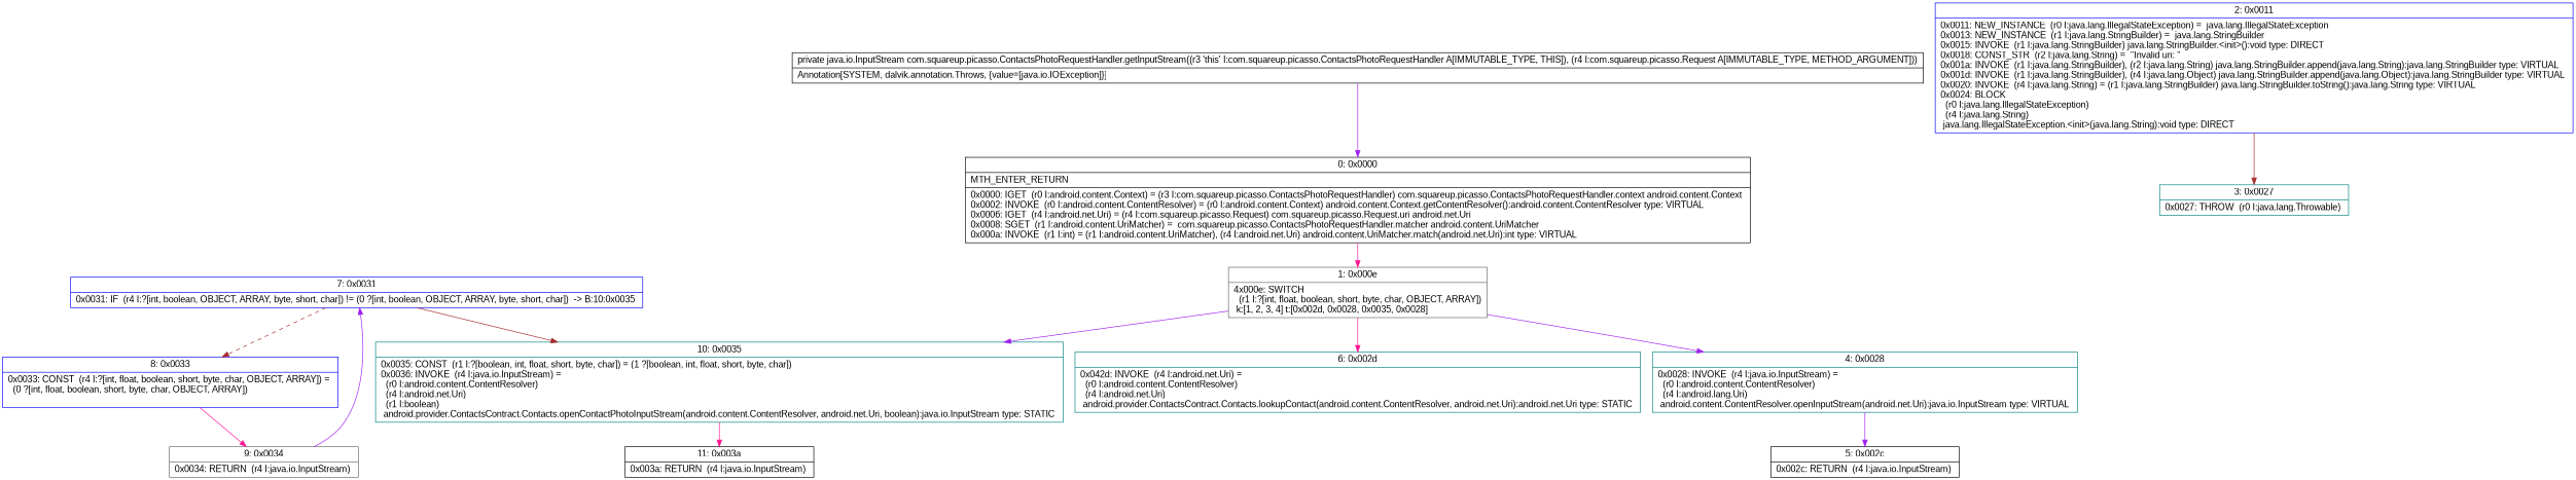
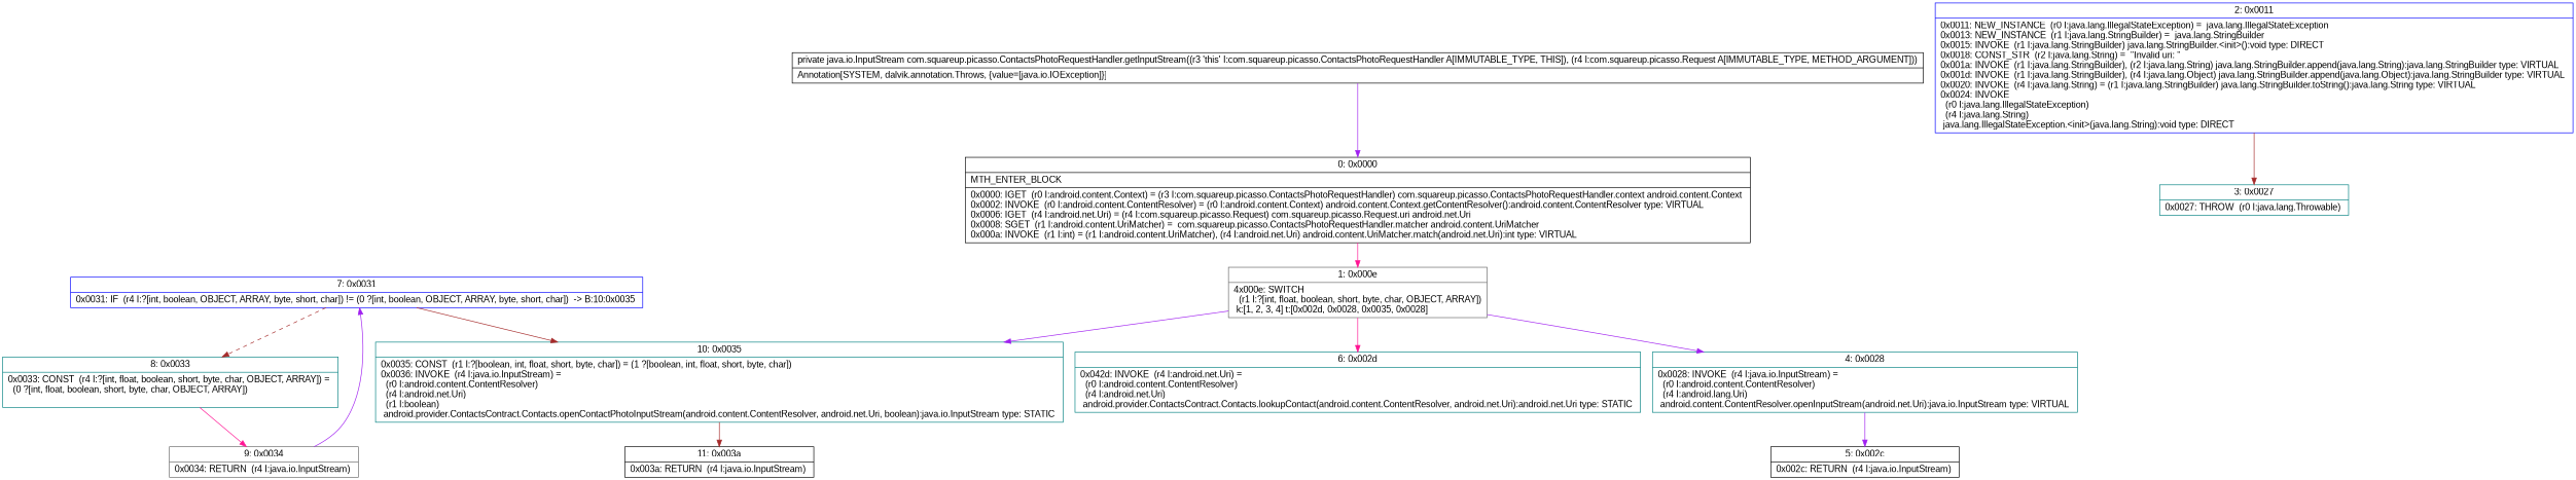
  digraph {
    fontname="Liberation Sans"
    node [color=teal fontname="Liberation Sans" shape=record]
    edge [color=purple fontname="Liberation Sans"]
-   n1 [color=black label="{0\:\ 0x0000|MTH_ENTER_RETURN\l|0x0000: IGET  (r0 I:android.content.Context) = (r3 I:com.squareup.picasso.ContactsPhotoRequestHandler) com.squareup.picasso.ContactsPhotoRequestHandler.context android.content.Context \l0x0002: INVOKE  (r0 I:android.content.ContentResolver) = (r0 I:android.content.Context) android.content.Context.getContentResolver():android.content.ContentResolver type: VIRTUAL \l0x0006: IGET  (r4 I:android.net.Uri) = (r4 I:com.squareup.picasso.Request) com.squareup.picasso.Request.uri android.net.Uri \l0x0008: SGET  (r1 I:android.content.UriMatcher) =  com.squareup.picasso.ContactsPhotoRequestHandler.matcher android.content.UriMatcher \l0x000a: INVOKE  (r1 I:int) = (r1 I:android.content.UriMatcher), (r4 I:android.net.Uri) android.content.UriMatcher.match(android.net.Uri):int type: VIRTUAL \l}"]
+   n1 [color=black label="{0\:\ 0x0000|MTH_ENTER_BLOCK\l|0x0000: IGET  (r0 I:android.content.Context) = (r3 I:com.squareup.picasso.ContactsPhotoRequestHandler) com.squareup.picasso.ContactsPhotoRequestHandler.context android.content.Context \l0x0002: INVOKE  (r0 I:android.content.ContentResolver) = (r0 I:android.content.Context) android.content.Context.getContentResolver():android.content.ContentResolver type: VIRTUAL \l0x0006: IGET  (r4 I:android.net.Uri) = (r4 I:com.squareup.picasso.Request) com.squareup.picasso.Request.uri android.net.Uri \l0x0008: SGET  (r1 I:android.content.UriMatcher) =  com.squareup.picasso.ContactsPhotoRequestHandler.matcher android.content.UriMatcher \l0x000a: INVOKE  (r1 I:int) = (r1 I:android.content.UriMatcher), (r4 I:android.net.Uri) android.content.UriMatcher.match(android.net.Uri):int type: VIRTUAL \l}"]
    n2 [color=gray40 label="{1\:\ 0x000e|4x000e: SWITCH  \l  (r1 I:?[int, float, boolean, short, byte, char, OBJECT, ARRAY])\l k:[1, 2, 3, 4] t:[0x002d, 0x0028, 0x0035, 0x0028] \l}"]
    n3 [label="{4\:\ 0x0028|0x0028: INVOKE  (r4 I:java.io.InputStream) = \l  (r0 I:android.content.ContentResolver)\l  (r4 I:android.lang.Uri)\l android.content.ContentResolver.openInputStream(android.net.Uri):java.io.InputStream type: VIRTUAL \l}"]
    n4 [label="{6\:\ 0x002d|0x042d: INVOKE  (r4 I:android.net.Uri) = \l  (r0 I:android.content.ContentResolver)\l  (r4 I:android.net.Uri)\l android.provider.ContactsContract.Contacts.lookupContact(android.content.ContentResolver, android.net.Uri):android.net.Uri type: STATIC \l}"]
    n5 [label="{10\:\ 0x0035|0x0035: CONST  (r1 I:?[boolean, int, float, short, byte, char]) = (1 ?[boolean, int, float, short, byte, char]) \l0x0036: INVOKE  (r4 I:java.io.InputStream) = \l  (r0 I:android.content.ContentResolver)\l  (r4 I:android.net.Uri)\l  (r1 I:boolean)\l android.provider.ContactsContract.Contacts.openContactPhotoInputStream(android.content.ContentResolver, android.net.Uri, boolean):java.io.InputStream type: STATIC \l}"]
-   n6 [color=blue label="{2\:\ 0x0011|0x0011: NEW_INSTANCE  (r0 I:java.lang.IllegalStateException) =  java.lang.IllegalStateException \l0x0013: NEW_INSTANCE  (r1 I:java.lang.StringBuilder) =  java.lang.StringBuilder \l0x0015: INVOKE  (r1 I:java.lang.StringBuilder) java.lang.StringBuilder.\<init\>():void type: DIRECT \l0x0018: CONST_STR  (r2 I:java.lang.String) =  \"Invalid uri: \" \l0x001a: INVOKE  (r1 I:java.lang.StringBuilder), (r2 I:java.lang.String) java.lang.StringBuilder.append(java.lang.String):java.lang.StringBuilder type: VIRTUAL \l0x001d: INVOKE  (r1 I:java.lang.StringBuilder), (r4 I:java.lang.Object) java.lang.StringBuilder.append(java.lang.Object):java.lang.StringBuilder type: VIRTUAL \l0x0020: INVOKE  (r4 I:java.lang.String) = (r1 I:java.lang.StringBuilder) java.lang.StringBuilder.toString():java.lang.String type: VIRTUAL \l0x0024: BLOCK  \l  (r0 I:java.lang.IllegalStateException)\l  (r4 I:java.lang.String)\l java.lang.IllegalStateException.\<init\>(java.lang.String):void type: DIRECT \l}"]
+   n6 [color=blue label="{2\:\ 0x0011|0x0011: NEW_INSTANCE  (r0 I:java.lang.IllegalStateException) =  java.lang.IllegalStateException \l0x0013: NEW_INSTANCE  (r1 I:java.lang.StringBuilder) =  java.lang.StringBuilder \l0x0015: INVOKE  (r1 I:java.lang.StringBuilder) java.lang.StringBuilder.\<init\>():void type: DIRECT \l0x0018: CONST_STR  (r2 I:java.lang.String) =  \"Invalid uri: \" \l0x001a: INVOKE  (r1 I:java.lang.StringBuilder), (r2 I:java.lang.String) java.lang.StringBuilder.append(java.lang.String):java.lang.StringBuilder type: VIRTUAL \l0x001d: INVOKE  (r1 I:java.lang.StringBuilder), (r4 I:java.lang.Object) java.lang.StringBuilder.append(java.lang.Object):java.lang.StringBuilder type: VIRTUAL \l0x0020: INVOKE  (r4 I:java.lang.String) = (r1 I:java.lang.StringBuilder) java.lang.StringBuilder.toString():java.lang.String type: VIRTUAL \l0x0024: INVOKE  \l  (r0 I:java.lang.IllegalStateException)\l  (r4 I:java.lang.String)\l java.lang.IllegalStateException.\<init\>(java.lang.String):void type: DIRECT \l}"]
    n7 [label="{3\:\ 0x0027|0x0027: THROW  (r0 I:java.lang.Throwable) \l}"]
    n8 [color=black label="{5\:\ 0x002c|0x002c: RETURN  (r4 I:java.io.InputStream) \l}"]
    n9 [color=black label="{11\:\ 0x003a|0x003a: RETURN  (r4 I:java.io.InputStream) \l}"]
    n10 [color=blue label="{7\:\ 0x0031|0x0031: IF  (r4 I:?[int, boolean, OBJECT, ARRAY, byte, short, char]) != (0 ?[int, boolean, OBJECT, ARRAY, byte, short, char])  \-\> B:10:0x0035 \l}"]
-   n11 [color=blue label="{8\:\ 0x0033|0x0033: CONST  (r4 I:?[int, float, boolean, short, byte, char, OBJECT, ARRAY]) = \l  (0 ?[int, float, boolean, short, byte, char, OBJECT, ARRAY])\l \l}"]
+   n11 [label="{8\:\ 0x0033|0x0033: CONST  (r4 I:?[int, float, boolean, short, byte, char, OBJECT, ARRAY]) = \l  (0 ?[int, float, boolean, short, byte, char, OBJECT, ARRAY])\l \l}"]
    n12 [color=gray40 label="{9\:\ 0x0034|0x0034: RETURN  (r4 I:java.io.InputStream) \l}"]
    n13 [color=black label="{private java.io.InputStream com.squareup.picasso.ContactsPhotoRequestHandler.getInputStream((r3 'this' I:com.squareup.picasso.ContactsPhotoRequestHandler A[IMMUTABLE_TYPE, THIS]), (r4 I:com.squareup.picasso.Request A[IMMUTABLE_TYPE, METHOD_ARGUMENT]))  | Annotation[SYSTEM, dalvik.annotation.Throws, \{value=[java.io.IOException]\}]\l}"]
    n1 -> n2 [color=deeppink]
    n2 -> n3
    n2 -> n4 [color=deeppink]
    n2 -> n5
    n3 -> n8
-   n5 -> n9 [color=deeppink]
+   n5 -> n9 [color=brown]
    n6 -> n7 [color=brown]
    n10 -> n5 [color=brown]
    n10 -> n11 [color=brown style=dashed]
    n11 -> n12 [color=deeppink]
    n12 -> n10
    n13 -> n1
  }
